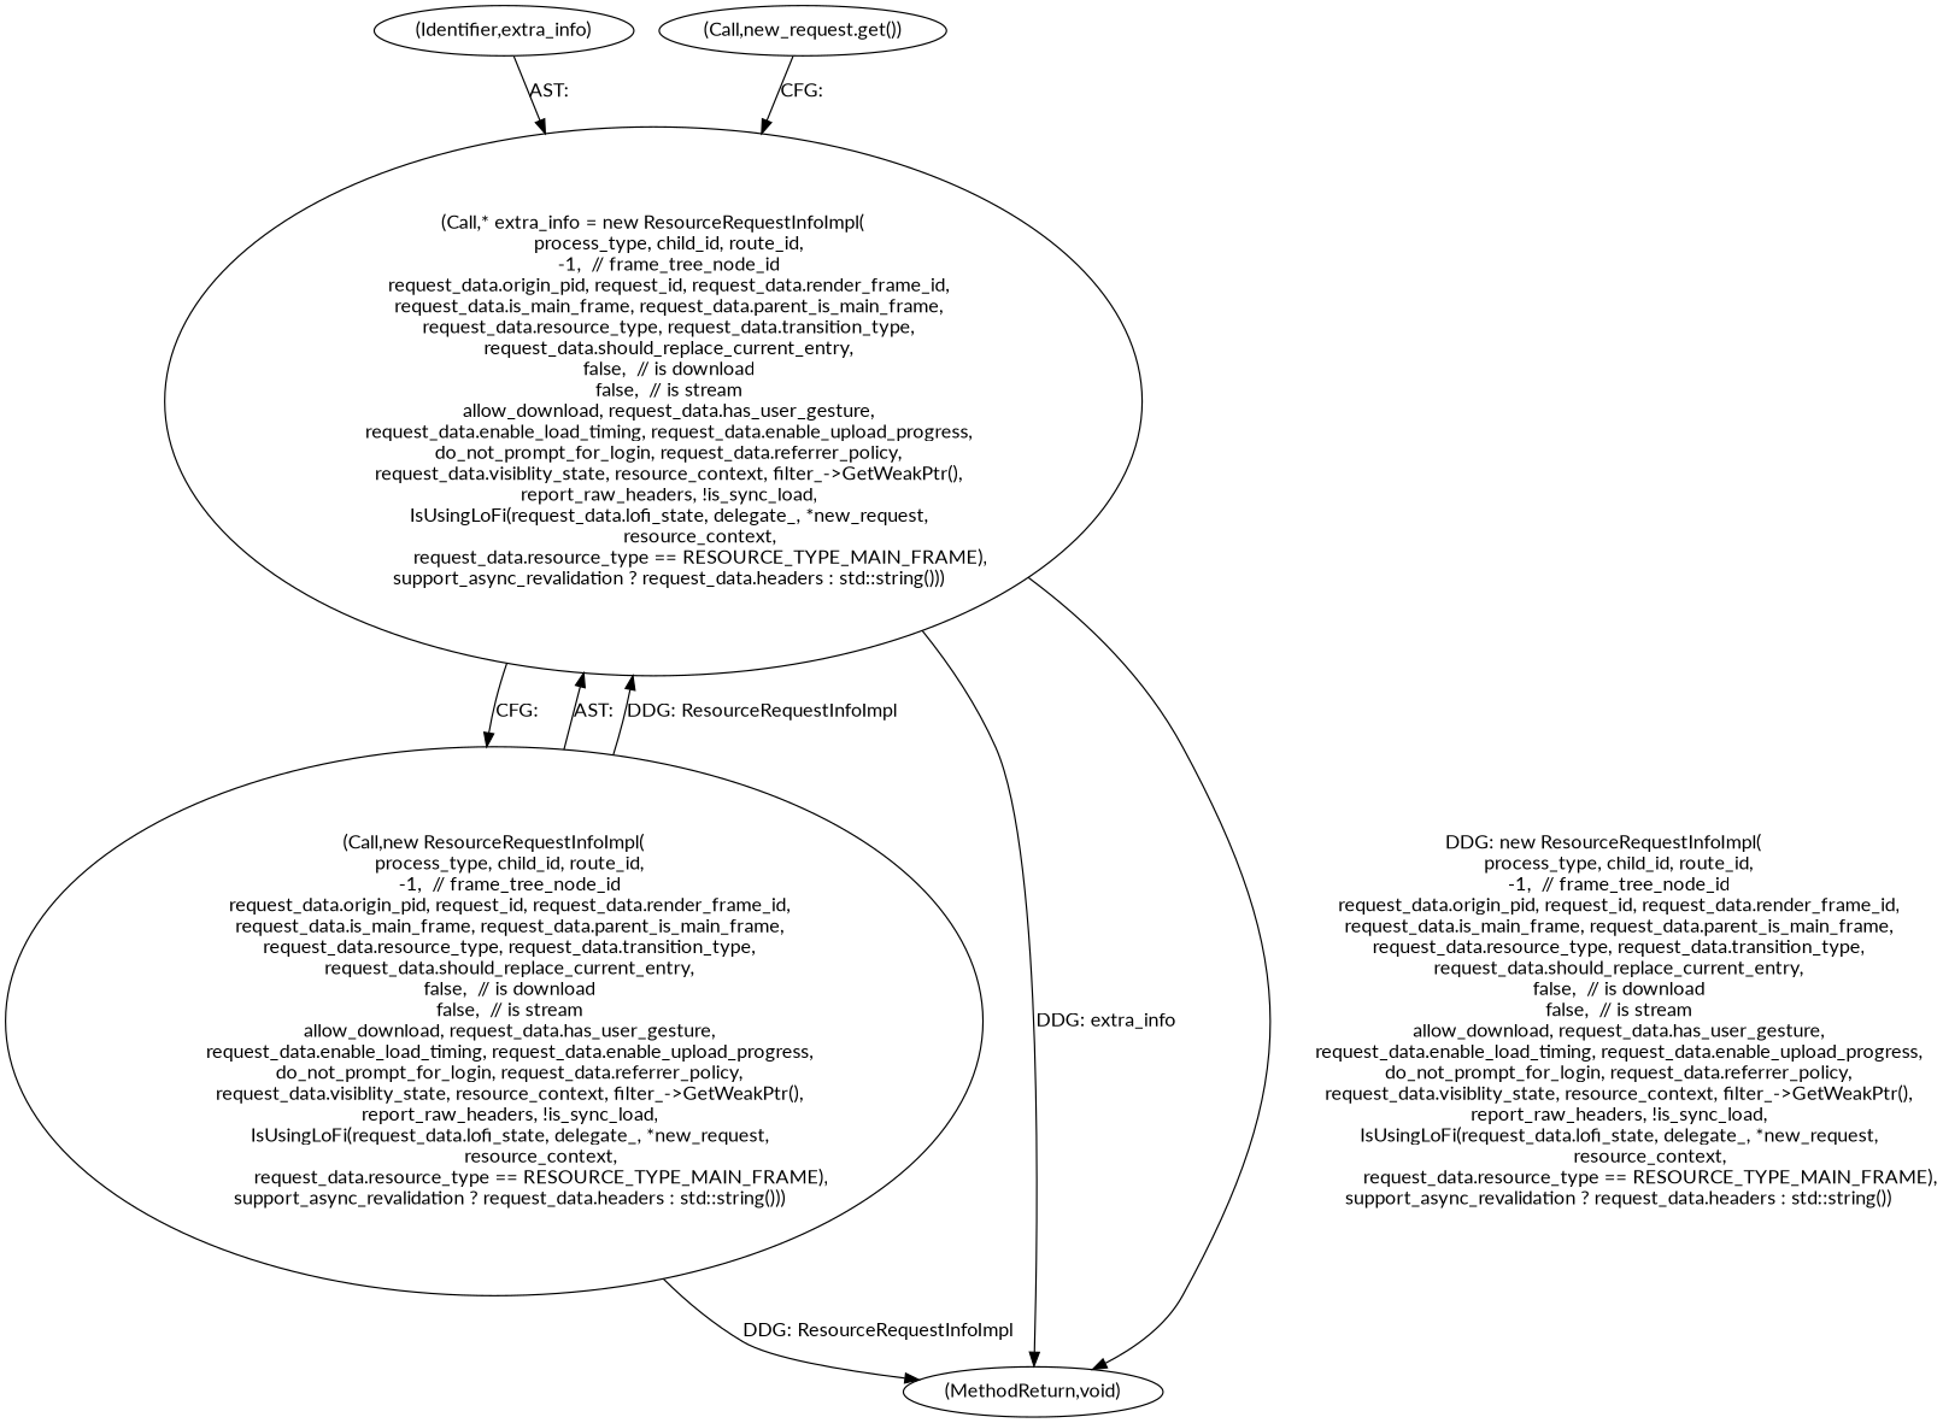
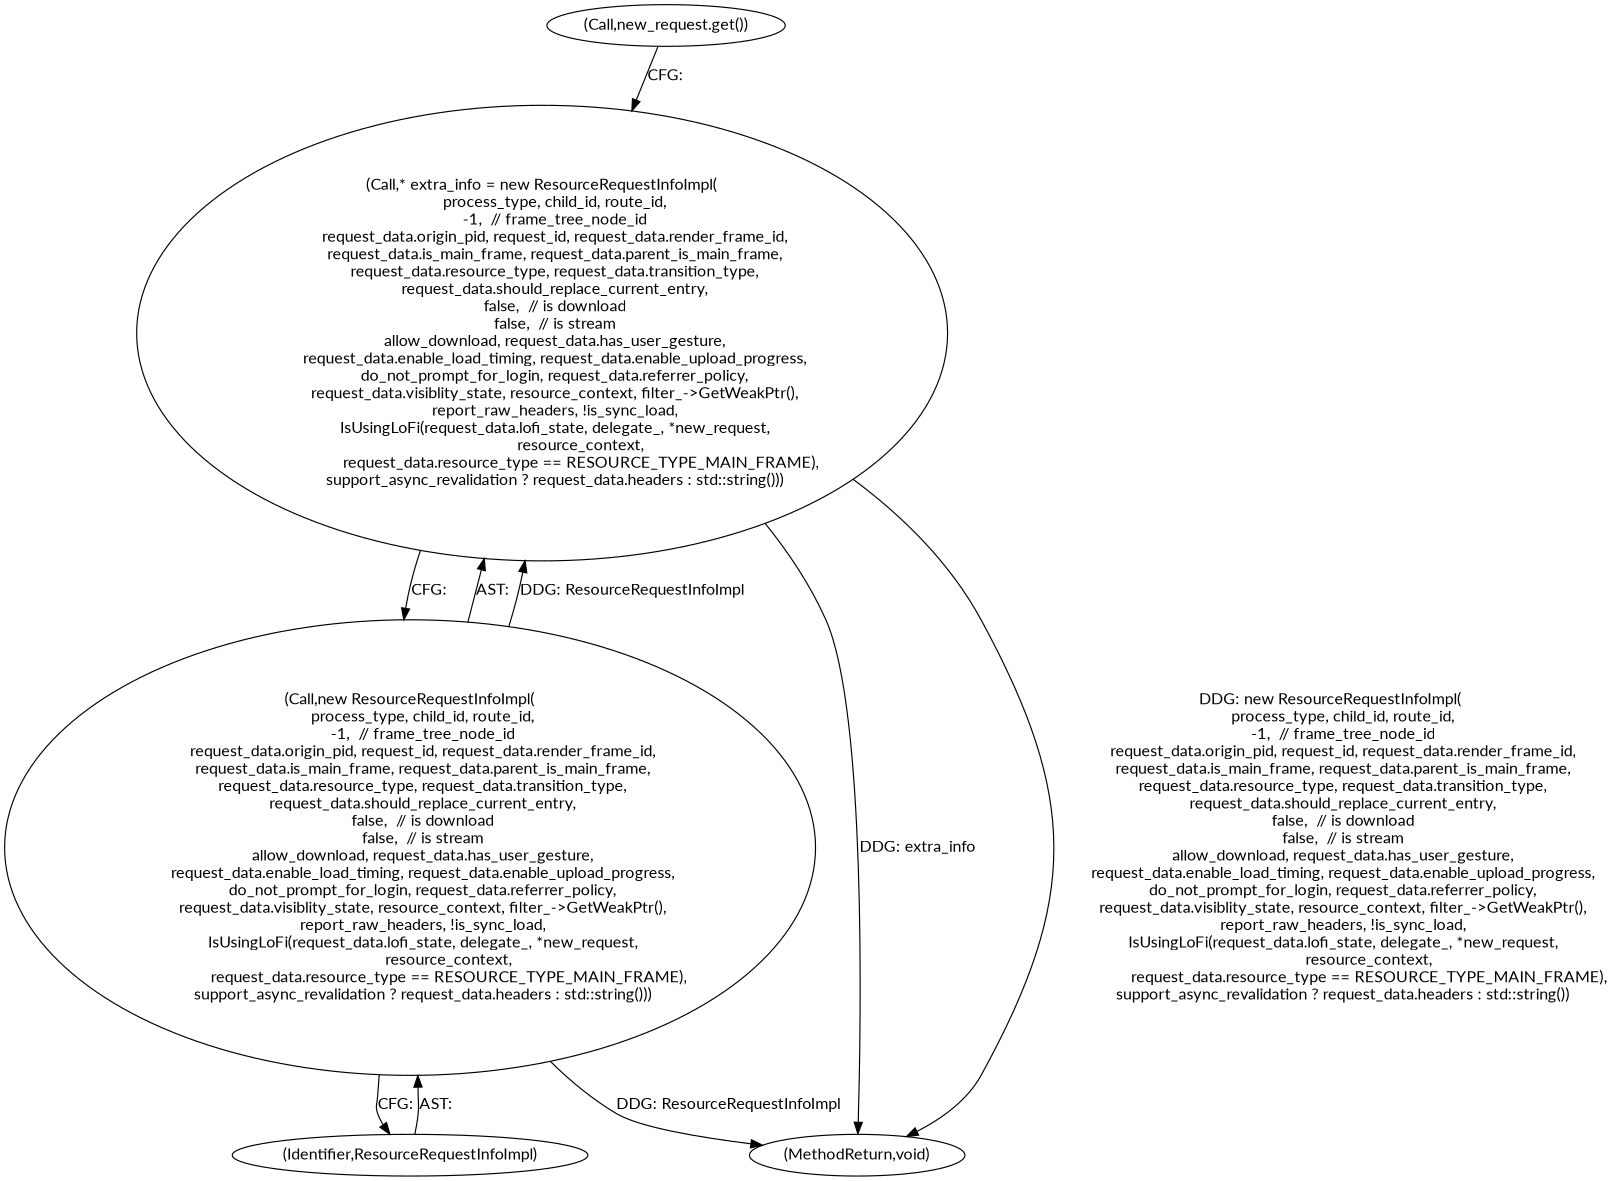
  digraph {
    fontname=Lato
    node [fontname=Lato]
    edge [fontname=Lato]
    n1 [label="(Call,* extra_info = new ResourceRequestInfoImpl(\n      process_type, child_id, route_id,\n      -1,  // frame_tree_node_id\n      request_data.origin_pid, request_id, request_data.render_frame_id,\n      request_data.is_main_frame, request_data.parent_is_main_frame,\n      request_data.resource_type, request_data.transition_type,\n      request_data.should_replace_current_entry,\n      false,  // is download\n      false,  // is stream\n      allow_download, request_data.has_user_gesture,\n      request_data.enable_load_timing, request_data.enable_upload_progress,\n      do_not_prompt_for_login, request_data.referrer_policy,\n      request_data.visiblity_state, resource_context, filter_->GetWeakPtr(),\n      report_raw_headers, !is_sync_load,\n      IsUsingLoFi(request_data.lofi_state, delegate_, *new_request,\n                  resource_context,\n                  request_data.resource_type == RESOURCE_TYPE_MAIN_FRAME),\n      support_async_revalidation ? request_data.headers : std::string()))"]
    n2 [label="(Call,new ResourceRequestInfoImpl(\n      process_type, child_id, route_id,\n      -1,  // frame_tree_node_id\n      request_data.origin_pid, request_id, request_data.render_frame_id,\n      request_data.is_main_frame, request_data.parent_is_main_frame,\n      request_data.resource_type, request_data.transition_type,\n      request_data.should_replace_current_entry,\n      false,  // is download\n      false,  // is stream\n      allow_download, request_data.has_user_gesture,\n      request_data.enable_load_timing, request_data.enable_upload_progress,\n      do_not_prompt_for_login, request_data.referrer_policy,\n      request_data.visiblity_state, resource_context, filter_->GetWeakPtr(),\n      report_raw_headers, !is_sync_load,\n      IsUsingLoFi(request_data.lofi_state, delegate_, *new_request,\n                  resource_context,\n                  request_data.resource_type == RESOURCE_TYPE_MAIN_FRAME),\n      support_async_revalidation ? request_data.headers : std::string()))"]
    n3 [label="(MethodReturn,void)"]
-   n5 [label="(Identifier,extra_info)"]
+   n4 [label="(Identifier,ResourceRequestInfoImpl)"]
    n6 [label="(Call,new_request.get())"]
    n1 -> n2 [label="CFG: "]
    n1 -> n3 [label="DDG: extra_info"]
    n1 -> n3 [label="DDG: new ResourceRequestInfoImpl(\n      process_type, child_id, route_id,\n      -1,  // frame_tree_node_id\n      request_data.origin_pid, request_id, request_data.render_frame_id,\n      request_data.is_main_frame, request_data.parent_is_main_frame,\n      request_data.resource_type, request_data.transition_type,\n      request_data.should_replace_current_entry,\n      false,  // is download\n      false,  // is stream\n      allow_download, request_data.has_user_gesture,\n      request_data.enable_load_timing, request_data.enable_upload_progress,\n      do_not_prompt_for_login, request_data.referrer_policy,\n      request_data.visiblity_state, resource_context, filter_->GetWeakPtr(),\n      report_raw_headers, !is_sync_load,\n      IsUsingLoFi(request_data.lofi_state, delegate_, *new_request,\n                  resource_context,\n                  request_data.resource_type == RESOURCE_TYPE_MAIN_FRAME),\n      support_async_revalidation ? request_data.headers : std::string())"]
    n2 -> n1 [label="AST: "]
    n2 -> n1 [label="DDG: ResourceRequestInfoImpl"]
    n2 -> n3 [label="DDG: ResourceRequestInfoImpl"]
-   n5 -> n1 [label="AST: "]
+   n2 -> n4 [label="CFG: "]
+   n4 -> n2 [label="AST: "]
    n6 -> n1 [label="CFG: "]
  }
